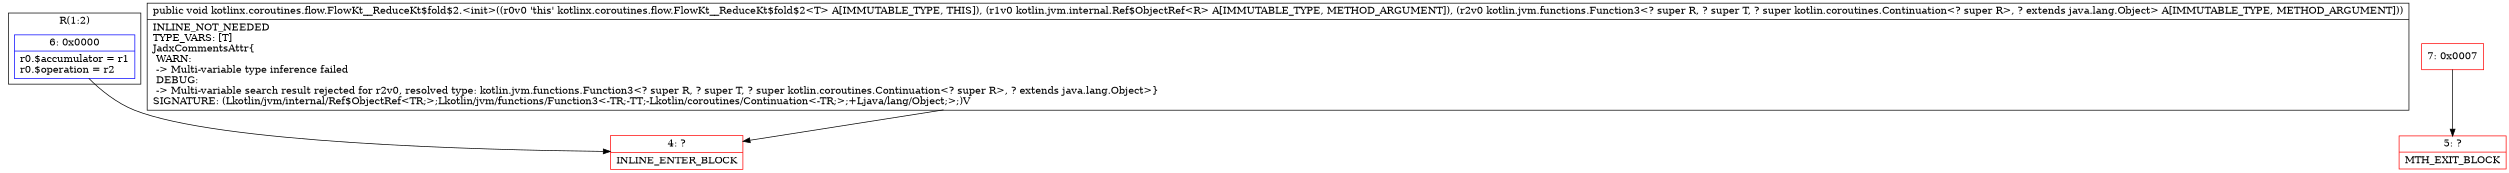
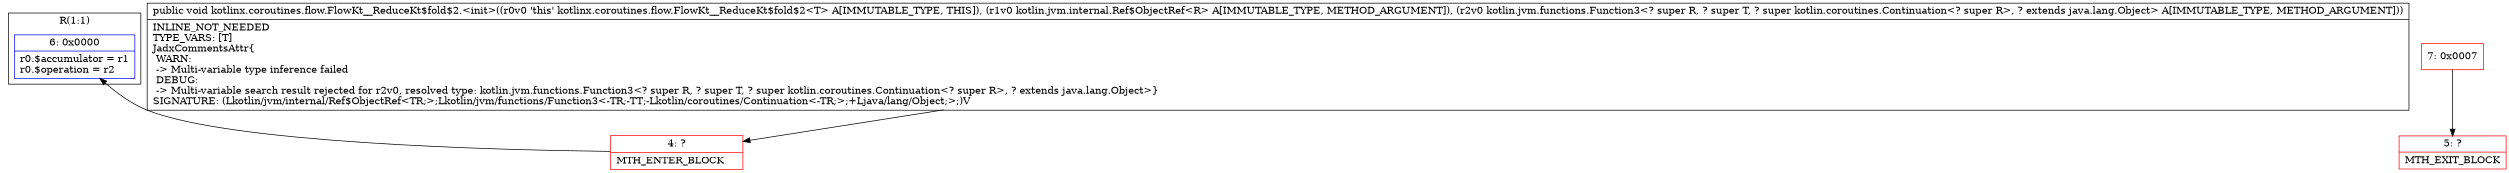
  digraph {
    node [color=red shape=record]
    n1 [color=blue label="{6\:\ 0x0000|r0.$accumulator = r1\lr0.$operation = r2\l}"]
    n2 [label="{7\:\ 0x0007}"]
    n3 [label="{5\:\ ?|MTH_EXIT_BLOCK\l}"]
-   n4 [label="{4\:\ ?|INLINE_ENTER_BLOCK\l}"]
+   n4 [label="{4\:\ ?|MTH_ENTER_BLOCK\l}"]
    n5 [label="{public void kotlinx.coroutines.flow.FlowKt__ReduceKt$fold$2.\<init\>((r0v0 'this' kotlinx.coroutines.flow.FlowKt__ReduceKt$fold$2\<T\> A[IMMUTABLE_TYPE, THIS]), (r1v0 kotlin.jvm.internal.Ref$ObjectRef\<R\> A[IMMUTABLE_TYPE, METHOD_ARGUMENT]), (r2v0 kotlin.jvm.functions.Function3\<? super R, ? super T, ? super kotlin.coroutines.Continuation\<? super R\>, ? extends java.lang.Object\> A[IMMUTABLE_TYPE, METHOD_ARGUMENT]))  | INLINE_NOT_NEEDED\lTYPE_VARS: [T]\lJadxCommentsAttr\{\l WARN: \l \-\> Multi\-variable type inference failed\l DEBUG: \l \-\> Multi\-variable search result rejected for r2v0, resolved type: kotlin.jvm.functions.Function3\<? super R, ? super T, ? super kotlin.coroutines.Continuation\<? super R\>, ? extends java.lang.Object\>\}\lSIGNATURE: (Lkotlin\/jvm\/internal\/Ref$ObjectRef\<TR;\>;Lkotlin\/jvm\/functions\/Function3\<\-TR;\-TT;\-Lkotlin\/coroutines\/Continuation\<\-TR;\>;+Ljava\/lang\/Object;\>;)V\l}" color=""]
    subgraph cluster_1 {
-     label="R(1:2)"
+     label="R(1:1)"
      n1
    }
    n2 -> n3
-   n1 -> n4
+   n4 -> n1
    n5 -> n4
  }
